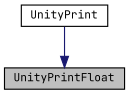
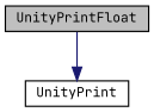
  digraph {
    rankdir=TB
    fontname="JetBrains Mono"
    node [color=black fontname="JetBrains Mono" fontsize=10 shape=record style=filled]
    n1 [fillcolor=grey75 fontcolor=black height=0.2 label=UnityPrintFloat width=0.4]
    n2 [fillcolor=white height=0.2 label=UnityPrint width=0.4]
-   n2 -> n1 [color=midnightblue fontname="JetBrains Mono" fontsize=10 labelfontname=Helvetica labelfontsize=10 style=solid]
+   n1 -> n2 [color=midnightblue fontname="JetBrains Mono" fontsize=10 labelfontname=Helvetica labelfontsize=10 style=solid]
  }
